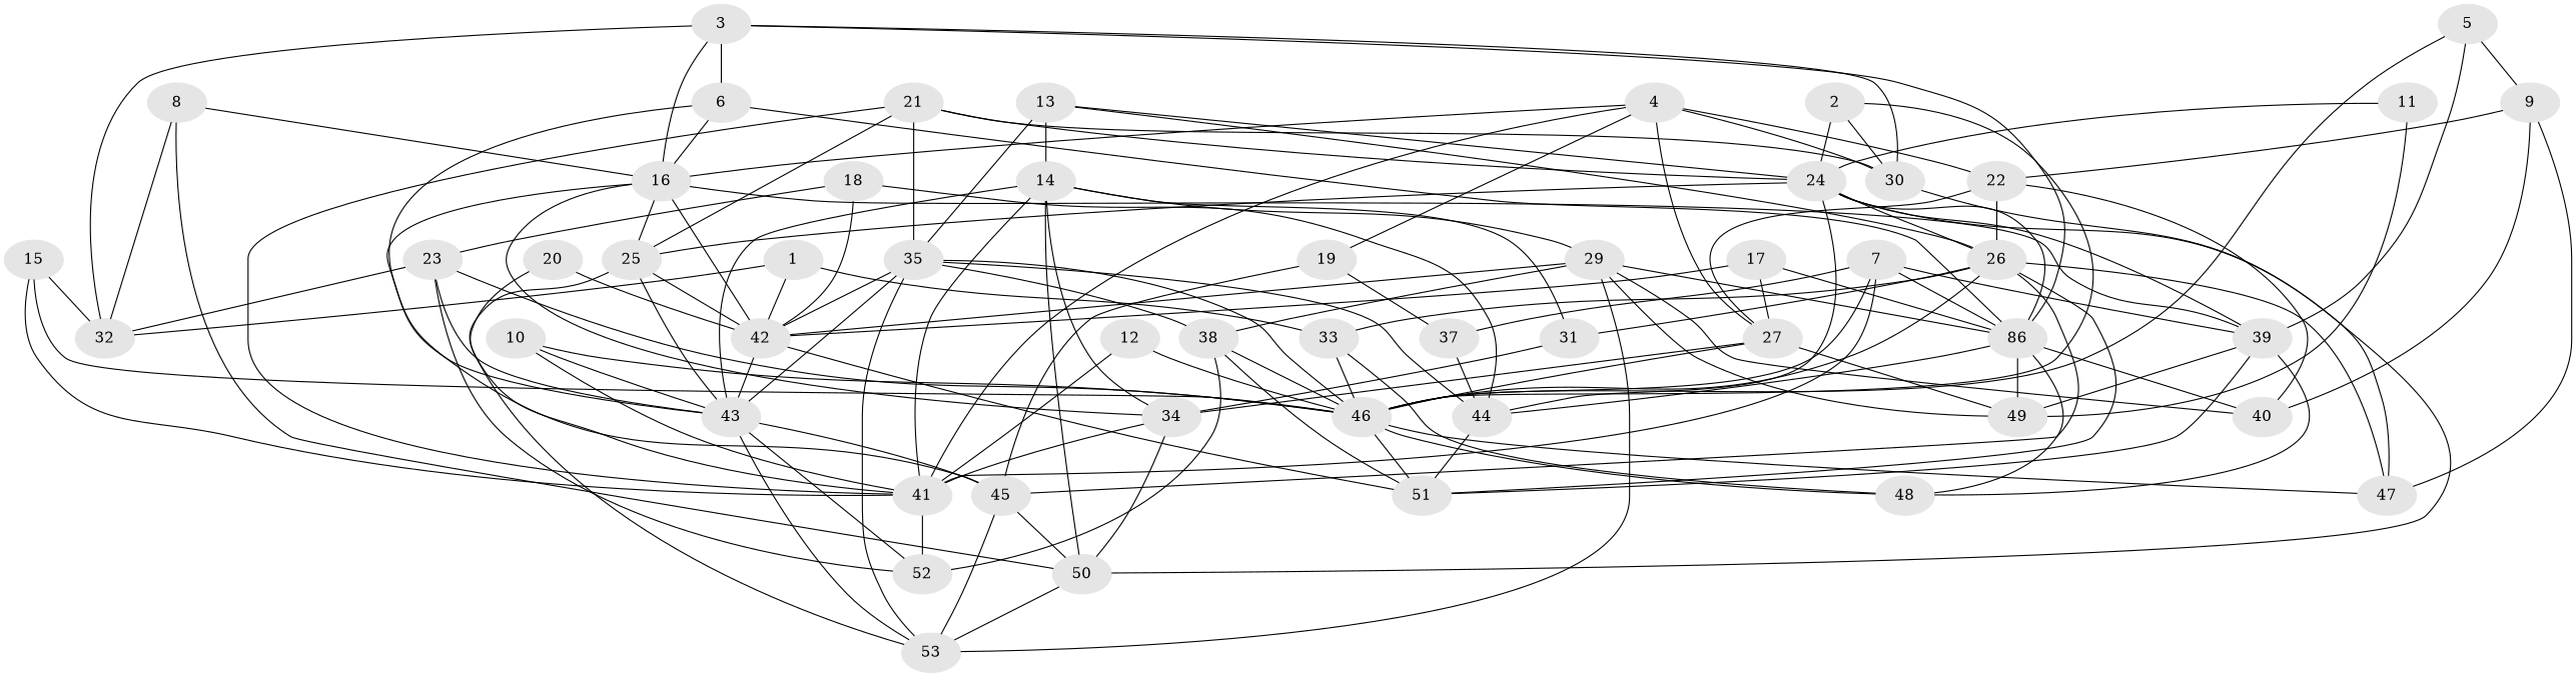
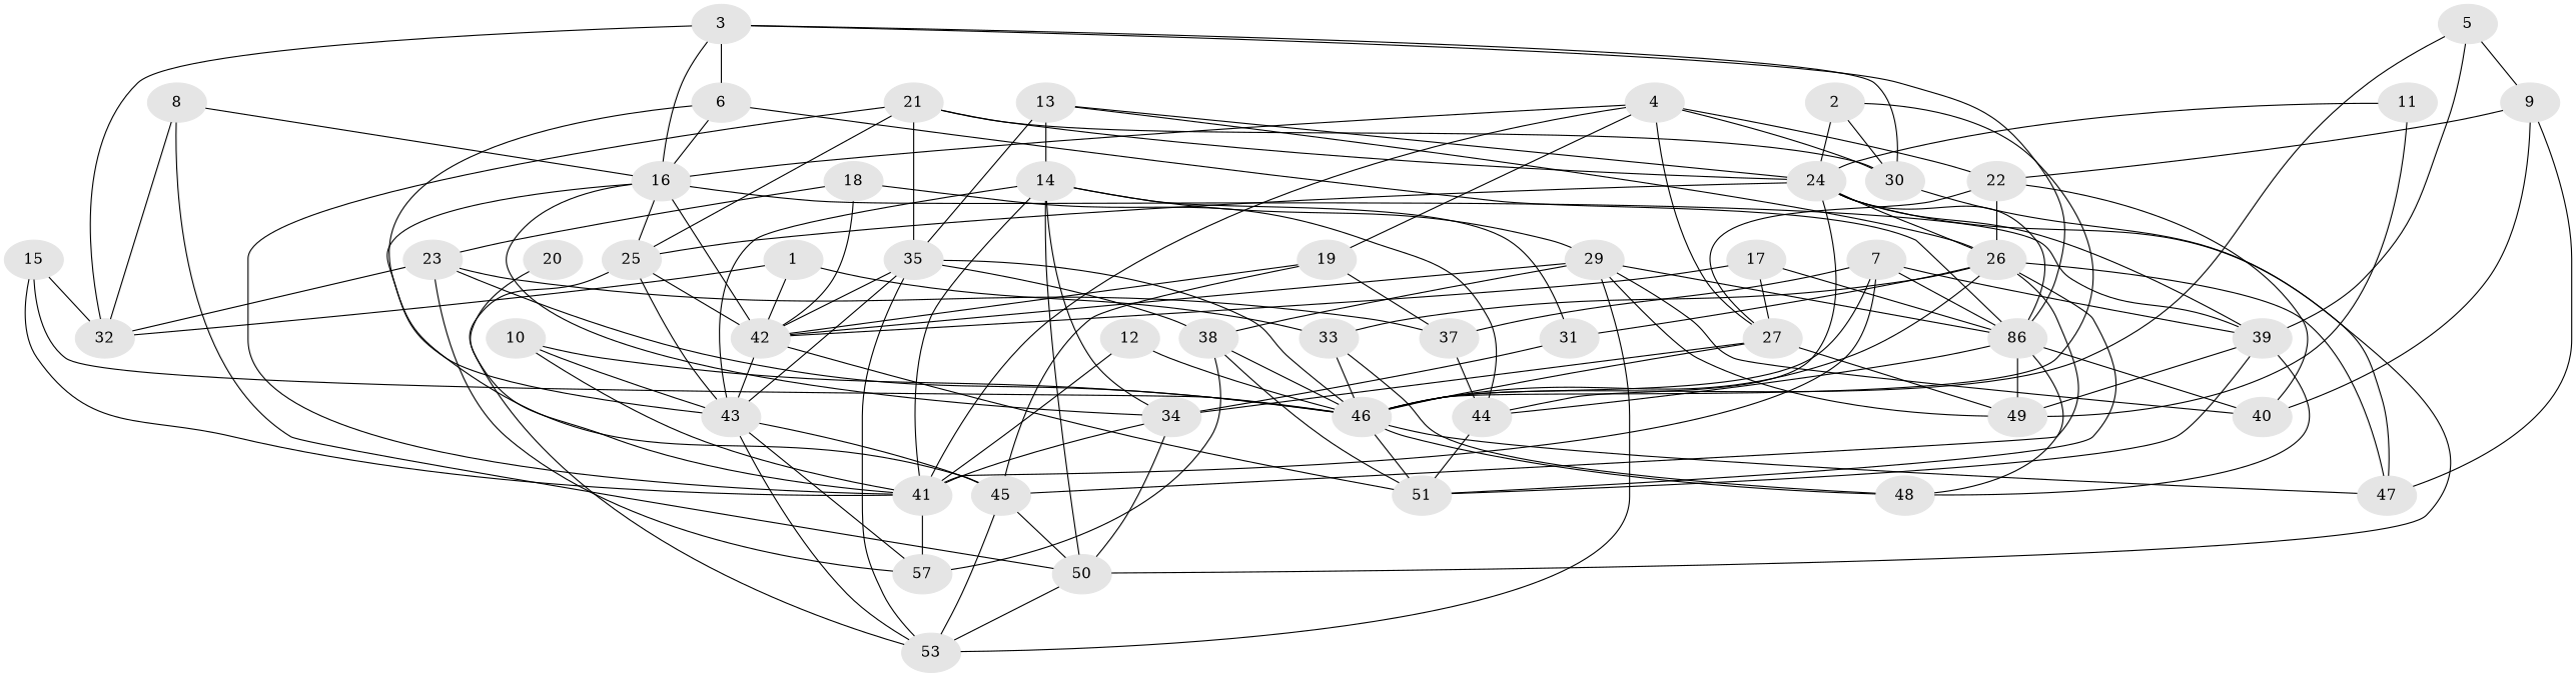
  graph {
    node [color=gray90 style=filled]
    edge [weight=1.0]
    1
    32
    33
    42
    46
    48
    43
    51
    2
    24
    30
    n12 [label=86]
    39
    50
    26
    25
    44
    47
    3
    6
    16
    34
    45
    40
    49
    4
    19
    22
    27
    41
    37
-   52
+   52 [label=57]
    5
    9
    53
    7
    8
    10
    11
    12
    13
    14
    35
    29
    31
    38
    15
    17
    18
    23
    20
    21
    1 -- 32
    1 -- 33
    1 -- 42
    33 -- 46
    33 -- 48
    42 -- 43
    42 -- 51
    46 -- 48
    46 -- 51
    46 -- 47
    43 -- 45
    43 -- 52
    43 -- 53
    2 -- 46
    2 -- 24
    2 -- 30
    24 -- n12
    24 -- 39
    24 -- 50
    24 -- 26
    24 -- 25
    24 -- 44
    30 -- 47
    n12 -- 48
    n12 -- 44
    n12 -- 40
    n12 -- 49
    39 -- 48
    39 -- 51
    39 -- 49
    50 -- 53
    26 -- 33
    26 -- 46
    26 -- 51
    26 -- 47
    26 -- 45
    26 -- 31
    25 -- 42
    25 -- 43
    25 -- 53
    44 -- 51
    3 -- 32
    3 -- 30
    3 -- n12
    3 -- 6
    3 -- 16
    6 -- 43
    6 -- n12
    6 -- 16
    16 -- 42 [weight=2.0]
    16 -- 39
    16 -- 25
    16 -- 34
    16 -- 45 [weight=2.0]
    34 -- 50
    34 -- 41
    45 -- 50
    45 -- 53
    4 -- 30 [weight=2.0]
    4 -- 16
    4 -- 19
    4 -- 22
    4 -- 27
    4 -- 41
    19 -- 45
    19 -- 37
    22 -- 26 [weight=2.0]
    22 -- 40
    22 -- 27
    27 -- 46 [weight=2.0]
    27 -- 34
    27 -- 49
    41 -- 52
    37 -- 44 [weight=2.0]
    5 -- 46
    5 -- 39
    5 -- 9
    9 -- 47 [weight=2.0]
    9 -- 40
    9 -- 22
    7 -- 46
    7 -- n12
    7 -- 39
    7 -- 41
    7 -- 37
    8 -- 32
    8 -- 50
    8 -- 16
    10 -- 46
    10 -- 43
    10 -- 41
    11 -- 24
    11 -- 49
    12 -- 46
    12 -- 41
    13 -- 24
    13 -- 26
    13 -- 14
    13 -- 35 [weight=2.0]
    14 -- 43
    14 -- 50
    14 -- 34
    14 -- 41
    14 -- 29
    14 -- 31
    35 -- 42
    35 -- 46
    35 -- 43
-   35 -- 44
    35 -- 53
    35 -- 38
    29 -- 42
    29 -- n12 [weight=2.0]
    29 -- 40
    29 -- 49
    29 -- 53
    29 -- 38
    31 -- 34
    38 -- 46
    38 -- 51
    38 -- 52
    15 -- 32
    15 -- 46 [weight=2.0]
    15 -- 41
    17 -- 42
    17 -- n12
    17 -- 27
    18 -- 42
    18 -- 44
    18 -- 23
    23 -- 32
    23 -- 46
-   23 -- 43
+   23 -- 37
    23 -- 52
-   20 -- 42
+   19 -- 42
    20 -- 41
    21 -- 24
    21 -- 30
    21 -- 25
    21 -- 41
    21 -- 35
  }
